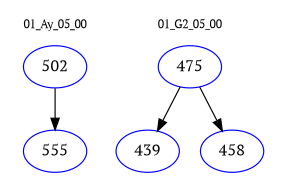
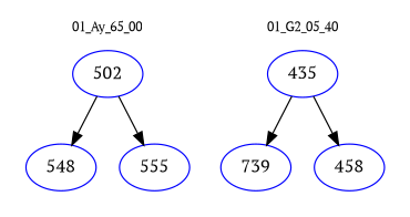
  digraph {
    fontname="PT Serif"
    node [color=blue fontname="PT Serif"]
    edge [color=black fontname="PT Serif"]
    n1 [label=502]
+   n2 [label=548]
    n3 [label=555]
-   n4 [label=475]
-   n5 [label=439]
+   n4 [label=435]
+   n5 [label=739]
    n6 [label=458]
    subgraph cluster_1 {
      color=white
      fontsize=10
-     label="01_Ay_05_00"
+     label="01_Ay_65_00"
      n1
+     n2
      n3
    }
    subgraph cluster_2 {
      color=white
      fontsize=10
-     label="01_G2_05_00"
+     label="01_G2_05_40"
      n4
      n5
      n6
    }
+   n1 -> n2
    n1 -> n3
    n4 -> n5
    n4 -> n6
  }
